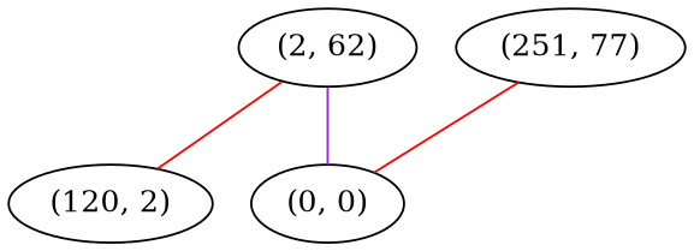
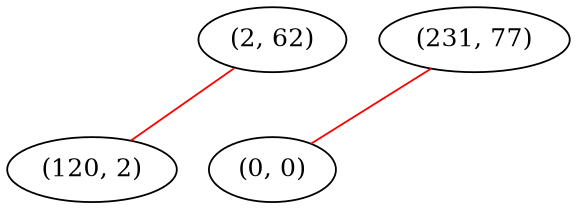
  graph {
    edge [color=red weight=1]
    "(2, 62)"
    "(120, 2)"
    "(0, 0)"
-   "(231, 77)" [label="(251, 77)"]
+   "(231, 77)"
    "(2, 62)" -- "(120, 2)"
-   "(2, 62)" -- "(0, 0)" [color=purple weight=4]
    "(231, 77)" -- "(0, 0)"
  }
